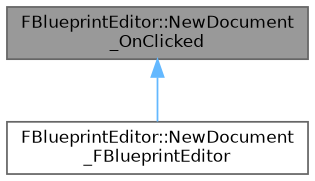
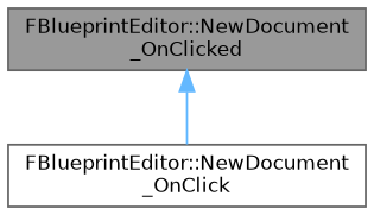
  digraph {
    rankdir=TB
    node [fontname=Helvetica fontsize=10 shape=box style=filled]
    n1 [color=gray40 fillcolor=grey60 fontcolor=black height=0.2 label="FBlueprintEditor::NewDocument\l_OnClicked" width=0.4]
-   n2 [color=grey40 fillcolor=white height=0.2 label="FBlueprintEditor::NewDocument\l_FBlueprintEditor" width=0.4]
+   n2 [color=grey40 fillcolor=white height=0.2 label="FBlueprintEditor::NewDocument\l_OnClick" width=0.4]
    n1 -> n2 [color=steelblue1 dir=back fontname=Helvetica fontsize=10 labelfontname=Helvetica labelfontsize=10 style=solid]
  }
